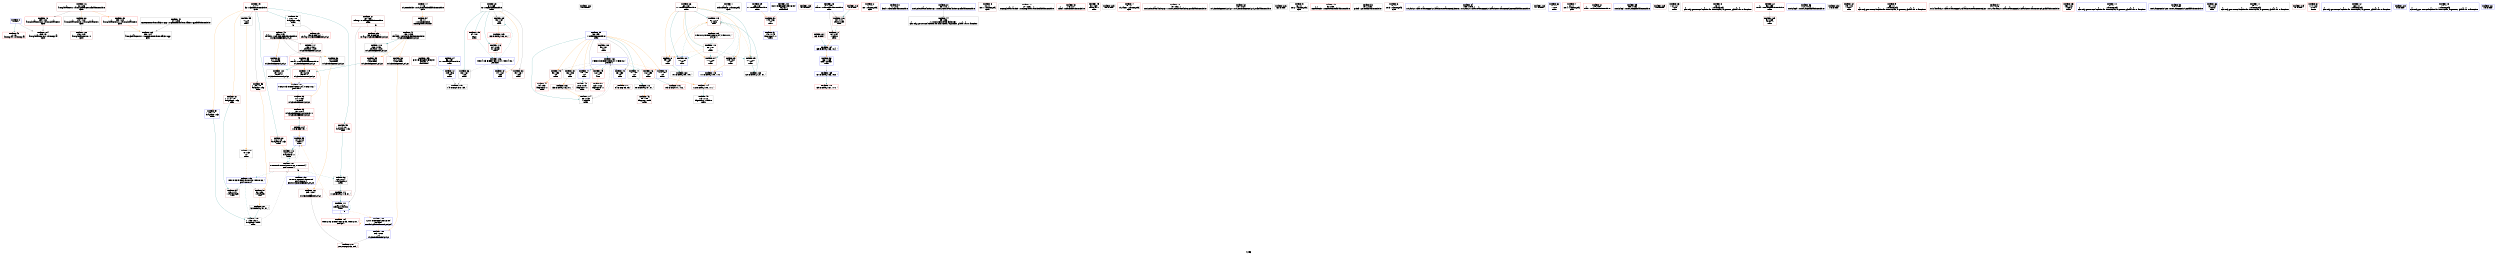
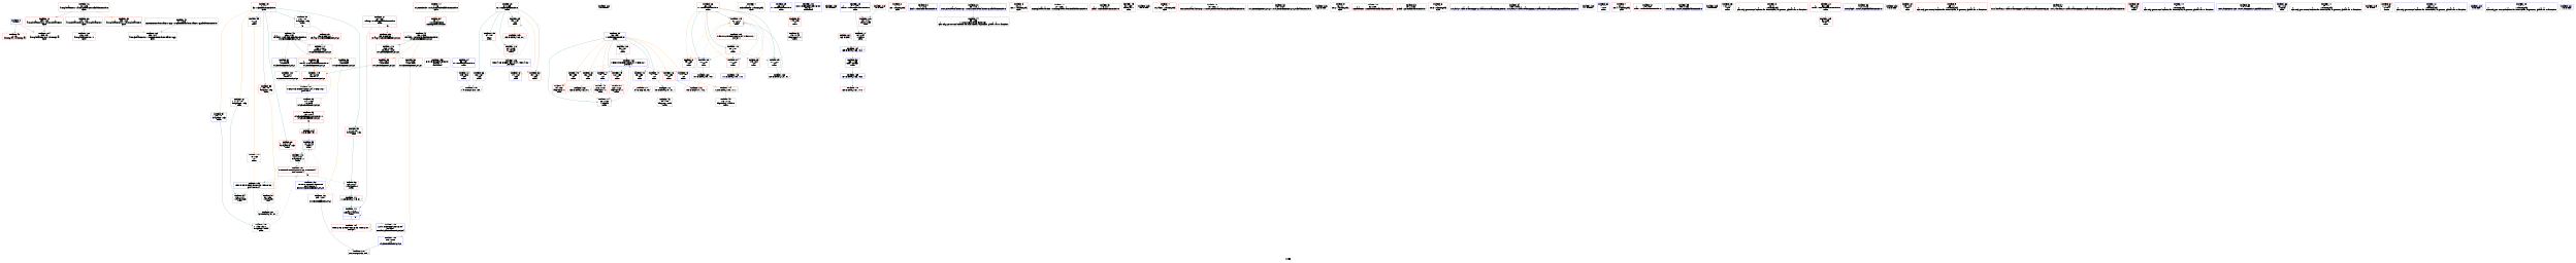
  digraph {
    label=SVFG
    node [color=brown shape=record]
    edge [arrowhead=normal color=darkorange style=solid]
    n1 [color=blue label="{NodeID: 0\nNullPtr}"]
    n2 [color=red label="{NodeID: 43\n2\<--3\ndummyVal\<--dummyVal\n}"]
    n3 [color=red label="{NodeID: 104\n239\<--3\nllvm.global_ctors_2\<--dummyVal\nGlob }" style=dotted]
    n4 [color=blue label="{NodeID: 97\n211\<--196\n\<--__a.addr\n_ZSt3minIiERKT_S2_S2_\n}"]
    n5 [color=gray40 label="{NodeID: 120\n194\<--211\nretval\<--\n_ZSt3minIiERKT_S2_S2_\n}"]
    n6 [color=blue label="{NodeID: 187\nMR_21V_3 = PHI(MR_21V_4, MR_21V_2, )\npts\{195 \}\n}"]
    n7 [label="{NodeID: 95\n214\<--194\n\<--retval\n_ZSt3minIiERKT_S2_S2_\n}"]
    n8 [label="{NodeID: 14\n4\<--6\n_ZStL8__ioinit\<--_ZStL8__ioinit_field_insensitive\nGlob }"]
    n9 [label="{NodeID: 54\n33\<--4\n\<--_ZStL8__ioinit\n__cxx_global_var_init\n}"]
    n10 [color=blue label="{NodeID: 111\n62\<--116\nref.tmp\<--add13\nmain\n|{|<s3>5}}"]
    n11 [color=blue label="{NodeID: 93\n121\<--118\n\<--call14\nmain\n}"]
    n12 [color=red label="{NodeID: 184\nMR_12V_2 = PHI(MR_12V_3, MR_12V_1, )\npts\{63 \}\n}"]
    n13 [color=blue label="{NodeID: 188\n12V_1 = ENCHI(MR_12V_0)\npts\{63 \}\nFun[_ZSt3minIiERKT_S2_S2_]}" style=double]
    n14 [color=gray40 label="{NodeID: 112\n124\<--121\narrayidx16\<--\nmain\n}"]
    n15 [color=blue label="{NodeID: 100\n203\<--202\n\<--\n_ZSt3minIiERKT_S2_S2_\n}"]
    n16 [label="{NodeID: 181\nMR_18V_5 = PHI(MR_18V_6, MR_18V_4, )\npts\{100000 \}\n|{|<s4>5}}"]
    n17 [label="{NodeID: 178\n206 = cmp(203, 205, )\n}"]
    n18 [color=gray40 label="{NodeID: 28\n64\<--65\ntc\<--tc_field_insensitive\nmain\n}"]
    n19 [color=gray40 label="{NodeID: 86\n138\<--64\n\<--tc\nmain\n}"]
    n20 [color=blue label="{NodeID: 87\n144\<--64\n\<--tc\nmain\n}"]
    n21 [label="{NodeID: 88\n157\<--64\n\<--tc\nmain\n}"]
    n22 [color=gray40 label="{NodeID: 89\n182\<--64\n\<--tc\nmain\n}"]
    n23 [color=red label="{NodeID: 115\n64\<--81\ntc\<--\nmain\n}"]
    n24 [color=red label="{NodeID: 116\n64\<--183\ntc\<--inc37\nmain\n}"]
    n25 [color=gray40 label="{NodeID: 175\n140 = cmp(138, 139, )\n}"]
    n26 [color=red label="{NodeID: 165\n183 = Binary(182, 81, )\n}"]
    n27 [color=blue label="{NodeID: 186\nMR_14V_3 = PHI(MR_14V_4, MR_14V_2, )\npts\{65 \}\n}"]
    n28 [color=gray40 label="{NodeID: 42\n24\<--233\n_GLOBAL__sub_I_wifi_3_1.cpp\<--_GLOBAL__sub_I_wifi_3_1.cpp_field_insensitive\n}"]
    n29 [color=gray40 label="{NodeID: 103\n238\<--24\nllvm.global_ctors_1\<--_GLOBAL__sub_I_wifi_3_1.cpp\nGlob }"]
    n30 [color=gray40 label="{NodeID: 222\n150 = PHI()\n}"]
    n31 [color=red label="{NodeID: 56\n90\<--8\narrayidx\<--dp\nmain\n}"]
    n32 [label="{NodeID: 91\n91\<--90\n\<--arrayidx\nmain\n}"]
    n33 [color=gray40 label="{NodeID: 167\n92 = Binary(91, 81, )\n}"]
    n34 [color=gray40 label="{NodeID: 109\n95\<--92\narrayidx3\<--add\nmain\n}"]
    n35 [color=red label="{NodeID: 70\n239\<--22\nllvm.global_ctors_2\<--llvm.global_ctors\nGlob }"]
    n36 [color=gray40 label="{NodeID: 92\n115\<--114\n\<--arrayidx12\nmain\n}"]
    n37 [color=blue label="{NodeID: 185\nMR_18V_3 = PHI(MR_18V_5, MR_18V_2, )\npts\{100000 \}\n}"]
    n38 [color=blue label="{NodeID: 192\n18V_1 = ENCHI(MR_18V_0)\npts\{100000 \}\nFun[_ZSt3minIiERKT_S2_S2_]}" style=double]
    n39 [label="{NodeID: 84\n110\<--60\n\<--x\nmain\n}"]
    n40 [color=blue label="{NodeID: 173\n111 = Binary(109, 110, )\n}"]
    n41 [label="{NodeID: 174\n112 = Binary(108, 111, )\n}"]
    n42 [color=gray40 label="{NodeID: 49\n113\<--112\nidxprom11\<--sub10\nmain\n}"]
    n43 [color=gray40 label="{NodeID: 1\n7\<--1\n__dso_handle\<--dummyObj\nGlob }"]
    n44 [label="{NodeID: 171\n116 = Binary(115, 81, )\n}"]
    n45 [label="{NodeID: 94\n148\<--147\n\<--arrayidx25\nmain\n}"]
    n46 [label="{NodeID: 101\n205\<--204\n\<--\n_ZSt3minIiERKT_S2_S2_\n}"]
    n47 [label="{NodeID: 98\n202\<--198\n\<--__b.addr\n_ZSt3minIiERKT_S2_S2_\n}"]
    n48 [color=red label="{NodeID: 15\n8\<--10\ndp\<--dp_field_insensitive\nGlob }"]
    n49 [color=gray40 label="{NodeID: 55\n78\<--8\n\<--dp\nmain\n}"]
    n50 [color=blue label="{NodeID: 57\n95\<--8\narrayidx3\<--dp\nmain\n}"]
    n51 [color=gray40 label="{NodeID: 58\n107\<--8\narrayidx8\<--dp\nmain\n|{<s0>5}}"]
    n52 [color=red label="{NodeID: 59\n114\<--8\narrayidx12\<--dp\nmain\n}"]
    n53 [color=red label="{NodeID: 60\n124\<--8\narrayidx16\<--dp\nmain\n}"]
    n54 [label="{NodeID: 61\n147\<--8\narrayidx25\<--dp\nmain\n}"]
    n55 [color=gray40 label="{NodeID: 107\n78\<--69\n\<--\nmain\n}"]
    n56 [color=red label="{NodeID: 231\n192 = PHI(107, )\n0th arg _ZSt3minIiERKT_S2_S2_ }"]
    n57 [label="{NodeID: 117\n196\<--192\n__a.addr\<--__a\n_ZSt3minIiERKT_S2_S2_\n}"]
    n58 [label="{NodeID: 195\n6V_1 = ENCHI(MR_6V_0)\npts\{57 \}\nFun[main]}" style=double]
    n59 [color=blue label="{NodeID: 72\n139\<--56\n\<--tt\nmain\n}"]
    n60 [color=blue label="{NodeID: 29\n66\<--67\nn\<--n_field_insensitive\nmain\n}"]
    n61 [color=red label="{NodeID: 90\n145\<--66\n\<--n\nmain\n}"]
    n62 [color=blue label="{NodeID: 51\n146\<--145\nidxprom24\<--\nmain\n}"]
    n63 [label="{NodeID: 223\n154 = PHI()\n}"]
    n64 [label="{NodeID: 71\n164\<--54\n\<--startt\nmain\n}"]
    n65 [color=blue label="{NodeID: 164\n165 = Binary(163, 164, )\n}"]
    n66 [color=blue label="{NodeID: 52\n166\<--165\nconv\<--sub31\nmain\n}"]
    n67 [color=blue label="{NodeID: 169\n167 = Binary(166, 168, )\n}"]
    n68 [color=gray40 label="{NodeID: 168\n101 = Binary(99, 100, )\n}"]
    n69 [color=red label="{NodeID: 176\n103 = cmp(101, 102, )\n}"]
    n70 [color=gray40 label="{NodeID: 85\n127\<--60\n\<--x\nmain\n}"]
    n71 [color=gray40 label="{NodeID: 163\n128 = Binary(127, 81, )\n}"]
    n72 [label="{NodeID: 113\n60\<--128\nx\<--inc\nmain\n}"]
    n73 [label="{NodeID: 81\n99\<--60\n\<--x\nmain\n}"]
    n74 [color=blue label="{NodeID: 82\n100\<--60\n\<--x\nmain\n}"]
    n75 [label="{NodeID: 83\n109\<--60\n\<--x\nmain\n}"]
    n76 [label="{NodeID: 183\nMR_10V_2 = PHI(MR_10V_4, MR_10V_1, )\npts\{61 \}\n}"]
    n77 [color=red label="{NodeID: 2\n11\<--1\n.str\<--dummyObj\nGlob }"]
    n78 [color=blue label="{NodeID: 182\nMR_8V_3 = PHI(MR_8V_4, MR_8V_2, )\npts\{59 \}\n}"]
    n79 [color=blue label="{NodeID: 73\n83\<--58\n\<--i\nmain\n}"]
    n80 [color=gray40 label="{NodeID: 74\n87\<--58\n\<--i\nmain\n}"]
    n81 [label="{NodeID: 75\n93\<--58\n\<--i\nmain\n}"]
    n82 [color=red label="{NodeID: 76\n102\<--58\n\<--i\nmain\n}"]
    n83 [color=blue label="{NodeID: 77\n105\<--58\n\<--i\nmain\n}"]
    n84 [color=blue label="{NodeID: 78\n108\<--58\n\<--i\nmain\n}"]
-   n85 [color=red label="{NodeID: 79\n122\<--58\n\<--i\nllvm\n}"]
+   n85 [color=red label="{NodeID: 79\n122\<--58\n\<--i\nmain\n}"]
    n86 [color=gray40 label="{NodeID: 80\n132\<--58\n\<--i\nmain\n}"]
    n87 [color=gray40 label="{NodeID: 114\n58\<--133\ni\<--inc18\nmain\n}"]
    n88 [label="{NodeID: 177\n84 = cmp(83, 85, )\n}"]
    n89 [color=gray40 label="{NodeID: 172\n88 = Binary(87, 81, )\n}"]
    n90 [color=red label="{NodeID: 47\n94\<--93\nidxprom2\<--\nmain\n}"]
    n91 [label="{NodeID: 48\n106\<--105\nidxprom7\<--\nmain\n}"]
    n92 [color=red label="{NodeID: 50\n123\<--122\nidxprom15\<--\nmain\n}"]
    n93 [label="{NodeID: 166\n133 = Binary(132, 81, )\n}"]
    n94 [label="{NodeID: 46\n89\<--88\nidxprom\<--sub\nmain\n}"]
    n95 [color=red label="{NodeID: 99\n208\<--198\n\<--__b.addr\n_ZSt3minIiERKT_S2_S2_\n}"]
    n96 [color=red label="{NodeID: 119\n194\<--208\nretval\<--\n_ZSt3minIiERKT_S2_S2_\n}"]
    n97 [label="{NodeID: 16\n22\<--26\nllvm.global_ctors\<--llvm.global_ctors_field_insensitive\nGlob }"]
    n98 [color=gray40 label="{NodeID: 68\n237\<--22\nllvm.global_ctors_0\<--llvm.global_ctors\nGlob }"]
    n99 [color=red label="{NodeID: 69\n238\<--22\nllvm.global_ctors_1\<--llvm.global_ctors\nGlob }"]
    n100 [label="{NodeID: 102\n237\<--23\nllvm.global_ctors_0\<--\nGlob }"]
    n101 [label="{NodeID: 110\n60\<--81\nx\<--\nmain\n}"]
    n102 [color=blue label="{NodeID: 30\n71\<--72\nclock\<--clock_field_insensitive\n}"]
    n103 [color=gray40 label="{NodeID: 44\n35\<--36\n\<--_ZNSt8ios_base4InitD1Ev\nCan only get source location for instruction, argument, global var or function.}"]
    n104 [color=red label="{NodeID: 224\n118 = PHI(191, )\n}"]
    n105 [color=gray40 label="{NodeID: 96\n204\<--196\n\<--__a.addr\n_ZSt3minIiERKT_S2_S2_\n}"]
    n106 [color=red label="{NodeID: 170\n169 = Binary(167, 170, )\n}"]
    n107 [label="{NodeID: 3\n13\<--1\n.str.1\<--dummyObj\nGlob }"]
    n108 [color=gray40 label="{NodeID: 17\n27\<--28\n__cxx_global_var_init\<--__cxx_global_var_init_field_insensitive\n}"]
    n109 [color=red label="{NodeID: 31\n76\<--77\nscanf\<--scanf_field_insensitive\n}"]
    n110 [label="{NodeID: 45\n51\<--69\nmain_ret\<--\nmain\n}"]
    n111 [color=gray40 label="{NodeID: 225\n158 = PHI()\n}"]
    n112 [color=red label="{NodeID: 4\n15\<--1\n_ZSt4cerr\<--dummyObj\nGlob }"]
    n113 [label="{NodeID: 18\n31\<--32\n_ZNSt8ios_base4InitC1Ev\<--_ZNSt8ios_base4InitC1Ev_field_insensitive\n}"]
    n114 [color=gray40 label="{NodeID: 32\n119\<--120\n_ZSt3minIiERKT_S2_S2_\<--_ZSt3minIiERKT_S2_S2__field_insensitive\n}"]
    n115 [color=gray40 label="{NodeID: 226\n162 = PHI()\n}"]
    n116 [color=gray40 label="{NodeID: 5\n16\<--1\n.str.2\<--dummyObj\nGlob }"]
    n117 [color=red label="{NodeID: 19\n37\<--38\n__cxa_atexit\<--__cxa_atexit_field_insensitive\n}"]
    n118 [color=gray40 label="{NodeID: 33\n151\<--152\nprintf\<--printf_field_insensitive\n}"]
    n119 [label="{NodeID: 227\n163 = PHI()\n}"]
    n120 [label="{NodeID: 6\n18\<--1\n.str.3\<--dummyObj\nGlob }"]
    n121 [color=blue label="{NodeID: 20\n36\<--42\n_ZNSt8ios_base4InitD1Ev\<--_ZNSt8ios_base4InitD1Ev_field_insensitive\n}"]
    n122 [color=blue label="{NodeID: 200\n16V_1 = ENCHI(MR_16V_0)\npts\{67 \}\nFun[main]}" style=double]
    n123 [color=blue label="{NodeID: 34\n155\<--156\n_ZStlsISt11char_traitsIcEERSt13basic_ostreamIcT_ES5_PKc\<--_ZStlsISt11char_traitsIcEERSt13basic_ostreamIcT_ES5_PKc_field_insensitive\n}"]
    n124 [color=gray40 label="{NodeID: 228\n171 = PHI()\n}"]
    n125 [color=blue label="{NodeID: 62\n74\<--11\n\<--.str\nmain\n}"]
    n126 [color=red label="{NodeID: 7\n20\<--1\n.str.4\<--dummyObj\nGlob }"]
    n127 [color=red label="{NodeID: 53\n191\<--214\n_ZSt3minIiERKT_S2_S2__ret\<--\n_ZSt3minIiERKT_S2_S2_\n|{<s0>5}}"]
    n128 [color=red label="{NodeID: 21\n49\<--50\nmain\<--main_field_insensitive\n}"]
    n129 [color=gray40 label="{NodeID: 118\n198\<--193\n__b.addr\<--__b\n_ZSt3minIiERKT_S2_S2_\n}"]
    n130 [color=blue label="{NodeID: 35\n159\<--160\n_ZNSolsEi\<--_ZNSolsEi_field_insensitive\n}"]
    n131 [label="{NodeID: 229\n175 = PHI()\n}"]
    n132 [color=gray40 label="{NodeID: 63\n142\<--11\n\<--.str\nmain\n}"]
    n133 [label="{NodeID: 8\n23\<--1\n\<--dummyObj\nCan only get source location for instruction, argument, global var or function.}"]
    n134 [label="{NodeID: 105\n52\<--69\nretval\<--\nmain\n}"]
    n135 [color=red label="{NodeID: 22\n52\<--53\nretval\<--retval_field_insensitive\nmain\n}"]
    n136 [color=blue label="{NodeID: 36\n172\<--173\n_ZNSolsEd\<--_ZNSolsEd_field_insensitive\n}"]
    n137 [color=gray40 label="{NodeID: 230\n176 = PHI()\n}"]
    n138 [label="{NodeID: 64\n149\<--13\n\<--.str.1\nmain\n}"]
    n139 [color=red label="{NodeID: 9\n69\<--1\n\<--dummyObj\nCan only get source location for instruction, argument, global var or function.}"]
    n140 [label="{NodeID: 106\n54\<--70\nstartt\<--call\nmain\n}"]
    n141 [color=blue label="{NodeID: 23\n54\<--55\nstartt\<--startt_field_insensitive\nmain\n}"]
    n142 [label="{NodeID: 37\n177\<--178\n_ZSt4endlIcSt11char_traitsIcEERSt13basic_ostreamIT_T0_ES6_\<--_ZSt4endlIcSt11char_traitsIcEERSt13basic_ostreamIT_T0_ES6__field_insensitive\n}"]
    n143 [color=red label="{NodeID: 65\n153\<--16\n\<--.str.2\nmain\n}"]
    n144 [color=blue label="{NodeID: 10\n81\<--1\n\<--dummyObj\nCan only get source location for instruction, argument, global var or function.}"]
    n145 [color=blue label="{NodeID: 24\n56\<--57\ntt\<--tt_field_insensitive\nmain\n}"]
    n146 [color=blue label="{NodeID: 38\n179\<--180\n_ZNSolsEPFRSoS_E\<--_ZNSolsEPFRSoS_E_field_insensitive\n}"]
    n147 [color=red label="{NodeID: 218\n70 = PHI()\n}"]
    n148 [color=red label="{NodeID: 232\n193 = PHI(62, )\n1st arg _ZSt3minIiERKT_S2_S2_ }"]
    n149 [color=blue label="{NodeID: 66\n161\<--18\n\<--.str.3\nmain\n}"]
    n150 [color=gray40 label="{NodeID: 11\n85\<--1\n\<--dummyObj\nCan only get source location for instruction, argument, global var or function.}"]
    n151 [label="{NodeID: 108\n58\<--81\ni\<--\nmain\n}"]
    n152 [color=blue label="{NodeID: 25\n58\<--59\ni\<--i_field_insensitive\nmain\n}"]
    n153 [color=red label="{NodeID: 39\n194\<--195\nretval\<--retval_field_insensitive\n_ZSt3minIiERKT_S2_S2_\n}"]
    n154 [label="{NodeID: 219\n75 = PHI()\n}"]
    n155 [color=red label="{NodeID: 67\n174\<--20\n\<--.str.4\natexit\n}"]
    n156 [color=blue label="{NodeID: 12\n168\<--1\n\<--dummyObj\nCan only get source location for instruction, argument, global var or function.}"]
    n157 [label="{NodeID: 26\n60\<--61\nx\<--x_field_insensitive\nmain\n}"]
    n158 [label="{NodeID: 40\n196\<--197\n__a.addr\<--__a.addr_field_insensitive\n_ZSt3minIiERKT_S2_S2_\n}"]
    n159 [color=blue label="{NodeID: 220\n34 = PHI()\n}"]
    n160 [color=blue label="{NodeID: 13\n170\<--1\n\<--dummyObj\nCan only get source location for instruction, argument, global var or function.}"]
    n161 [label="{NodeID: 27\n62\<--63\nref.tmp\<--ref.tmp_field_insensitive\nmain\n|{|<s1>5}}"]
    n162 [color=gray40 label="{NodeID: 41\n198\<--199\n__b.addr\<--__b.addr_field_insensitive\n_ZSt3minIiERKT_S2_S2_\n}"]
    n163 [color=blue label="{NodeID: 221\n143 = PHI()\n}"]
    n1 -> n2 [arrowhead=tee color=teal]
    n1 -> n3 [color=gray40]
    n4 -> n5 [arrowhead=tee]
    n5 -> n6 [style=dashed]
    n6 -> n7 [arrowhead=odot color=gray40 style=dashed]
    n7 -> n127 [arrowhead=odot color=gray40]
    n8 -> n9 [arrowhead=tee]
    n10 -> n10 [color=teal style=dashed]
    n10 -> n11 [style=dashed]
    n10 -> n12 [arrowhead=tee style=dashed]
    n10 -> n13 [style=dashed tailport=s3]
    n11 -> n14 [color=teal]
    n12 -> n10 [arrowhead=odot color=gray40 style=dashed]
    n12 -> n12 [arrowhead=tee style=dashed]
    n13 -> n15 [arrowhead=tee style=dashed]
    n14 -> n16 [color=teal style=dashed]
    n15 -> n17 [arrowhead=odot color=gray40]
    n16 -> n11 [color=gray40 style=dashed]
    n16 -> n14 [arrowhead=tee color=teal style=dashed]
    n16 -> n36 [arrowhead=tee color=teal style=dashed]
    n16 -> n37 [arrowhead=tee color=teal style=dashed]
    n16 -> n38 [arrowhead=odot color=teal style=dashed tailport=s4]
    n18 -> n19 [arrowhead=odot color=teal]
    n18 -> n20 [arrowhead=tee]
    n18 -> n21 [color=gray40]
    n18 -> n22 [color=gray40]
    n18 -> n23 [arrowhead=odot color=teal]
    n18 -> n24 [color=teal]
    n19 -> n25 [color=gray40]
    n22 -> n26 [arrowhead=odot]
    n23 -> n27 [arrowhead=tee color=teal style=dashed]
    n24 -> n27 [arrowhead=odot style=dashed]
    n26 -> n24 [arrowhead=tee]
    n27 -> n19 [arrowhead=odot color=gray40 style=dashed]
    n27 -> n20 [arrowhead=odot color=teal style=dashed]
    n27 -> n21 [color=gray40 style=dashed]
    n27 -> n22 [arrowhead=tee color=teal style=dashed]
    n27 -> n24 [arrowhead=odot color=teal style=dashed]
    n28 -> n29 [color=gray40]
    n31 -> n32 [arrowhead=tee]
    n32 -> n33
    n33 -> n34 [arrowhead=odot color=teal]
    n34 -> n16 [arrowhead=tee color=gray40 style=dashed]
    n35 -> n3 [color=gray40]
    n36 -> n44 [arrowhead=tee color=teal]
    n37 -> n32 [arrowhead=tee color=gray40 style=dashed]
    n37 -> n34 [arrowhead=tee color=teal style=dashed]
    n37 -> n45 [arrowhead=odot color=teal style=dashed]
    n38 -> n46 [arrowhead=tee style=dashed]
    n39 -> n40 [arrowhead=odot]
    n40 -> n41
    n41 -> n42 [arrowhead=tee color=teal]
    n44 -> n10 [color=teal]
    n46 -> n17 [color=gray40]
    n47 -> n15
    n48 -> n31 [color=gray40]
    n48 -> n49 [arrowhead=tee color=gray40]
    n48 -> n50 [arrowhead=tee]
    n48 -> n51 [arrowhead=tee color=teal]
    n48 -> n52 [color=teal]
    n48 -> n53 [arrowhead=odot color=teal]
    n48 -> n54 [arrowhead=odot]
    n49 -> n55
    n50 -> n34 [arrowhead=tee color=teal]
    n51 -> n56 [arrowhead=odot color=gray40 tailport=s0]
    n52 -> n36 [arrowhead=tee color=teal]
    n53 -> n14 [arrowhead=odot]
    n54 -> n45 [color=teal]
    n55 -> n37 [arrowhead=odot style=dashed]
    n56 -> n57 [arrowhead=tee color=gray40]
    n57 -> n4 [arrowhead=odot color=gray40 style=dashed]
    n57 -> n105 [style=dashed]
    n58 -> n59 [arrowhead=odot color=teal style=dashed]
    n59 -> n25 [color=gray40]
    n60 -> n61 [arrowhead=odot]
    n61 -> n62 [arrowhead=odot]
    n64 -> n65 [arrowhead=tee]
    n65 -> n66
    n66 -> n67 [color=gray40]
    n67 -> n106 [color=teal]
    n68 -> n69 [arrowhead=odot]
    n70 -> n71 [arrowhead=tee color=teal]
    n71 -> n72 [color=teal]
    n72 -> n39 [color=teal style=dashed]
    n72 -> n70 [style=dashed]
    n72 -> n72 [arrowhead=tee color=gray40 style=dashed]
    n72 -> n73 [style=dashed]
    n72 -> n74 [arrowhead=tee color=teal style=dashed]
    n72 -> n75 [arrowhead=odot color=teal style=dashed]
    n72 -> n76 [arrowhead=odot style=dashed]
    n73 -> n68 [arrowhead=tee color=teal]
    n74 -> n68 [arrowhead=tee color=gray40]
    n75 -> n40
    n76 -> n101 [arrowhead=odot color=teal style=dashed]
    n78 -> n79 [arrowhead=tee color=gray40 style=dashed]
    n78 -> n80 [arrowhead=odot style=dashed]
    n78 -> n81 [color=gray40 style=dashed]
    n78 -> n82 [arrowhead=odot color=teal style=dashed]
    n78 -> n83 [color=teal style=dashed]
    n78 -> n84 [style=dashed]
    n78 -> n85 [color=teal style=dashed]
    n78 -> n86 [arrowhead=odot color=gray40 style=dashed]
    n78 -> n87 [arrowhead=tee color=gray40 style=dashed]
    n79 -> n88 [arrowhead=tee]
    n80 -> n89 [color=teal]
    n81 -> n90
    n82 -> n69 [arrowhead=odot color=teal]
    n83 -> n91 [color=teal]
    n84 -> n41
    n85 -> n92 [arrowhead=odot]
    n86 -> n93
    n87 -> n78 [color=gray40 style=dashed]
    n89 -> n94 [arrowhead=tee]
    n93 -> n87 [arrowhead=tee]
    n95 -> n96 [color=teal]
    n96 -> n6 [color=gray40 style=dashed]
    n97 -> n35 [color=gray40]
    n97 -> n98 [arrowhead=odot]
    n97 -> n99 [arrowhead=tee]
    n98 -> n100 [arrowhead=odot color=gray40]
    n99 -> n29 [arrowhead=tee]
    n101 -> n39 [color=teal style=dashed]
    n101 -> n70 [color=teal style=dashed]
    n101 -> n72 [style=dashed]
    n101 -> n73 [style=dashed]
    n101 -> n74 [color=teal style=dashed]
    n101 -> n75 [arrowhead=tee color=gray40 style=dashed]
    n101 -> n76 [arrowhead=tee color=teal style=dashed]
    n104 -> n11
    n105 -> n46
    n119 -> n65 [arrowhead=tee color=teal]
    n121 -> n103 [arrowhead=tee color=gray40]
    n122 -> n61 [arrowhead=odot color=gray40 style=dashed]
    n127 -> n104 [arrowhead=tee color=teal tailport=s0]
    n129 -> n47 [arrowhead=odot color=teal style=dashed]
    n129 -> n95 [arrowhead=tee color=teal style=dashed]
    n135 -> n134 [arrowhead=odot color=gray40]
    n140 -> n64 [arrowhead=odot color=teal style=dashed]
    n141 -> n64 [arrowhead=tee color=gray40]
    n141 -> n140 [arrowhead=tee color=gray40]
    n145 -> n59
    n147 -> n140 [color=teal]
    n148 -> n129 [arrowhead=odot color=gray40]
    n151 -> n78 [color=teal style=dashed]
    n152 -> n79 [color=gray40]
    n152 -> n80 [arrowhead=tee color=teal]
    n152 -> n81 [arrowhead=tee]
    n152 -> n82 [arrowhead=odot]
    n152 -> n83 [arrowhead=odot]
    n152 -> n84 [arrowhead=tee]
    n152 -> n85 [arrowhead=tee color=gray40]
    n152 -> n86 [arrowhead=odot]
    n152 -> n87 [arrowhead=tee color=teal]
    n152 -> n151 [arrowhead=odot color=gray40]
    n153 -> n5 [arrowhead=tee color=teal]
    n153 -> n7 [arrowhead=odot]
    n153 -> n96
    n157 -> n39 [arrowhead=tee]
    n157 -> n70 [arrowhead=tee color=teal]
    n157 -> n72 [arrowhead=tee color=teal]
    n157 -> n73 [arrowhead=odot]
    n157 -> n74 [color=teal]
    n157 -> n75 [arrowhead=tee]
    n157 -> n101 [arrowhead=odot color=teal]
    n158 -> n4
    n158 -> n57 [arrowhead=tee color=gray40]
    n158 -> n105 [color=gray40]
    n161 -> n10 [color=gray40]
    n161 -> n148 [color=gray40 tailport=s1]
    n162 -> n47 [arrowhead=tee]
    n162 -> n95
    n162 -> n129 [color=teal]
  }
